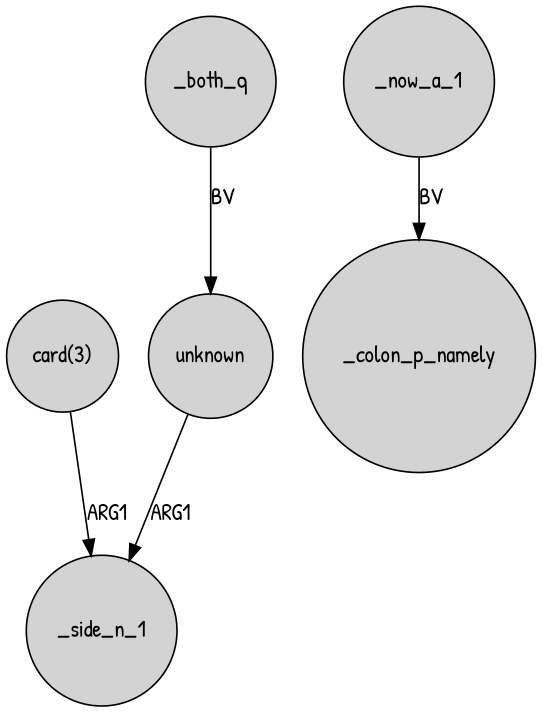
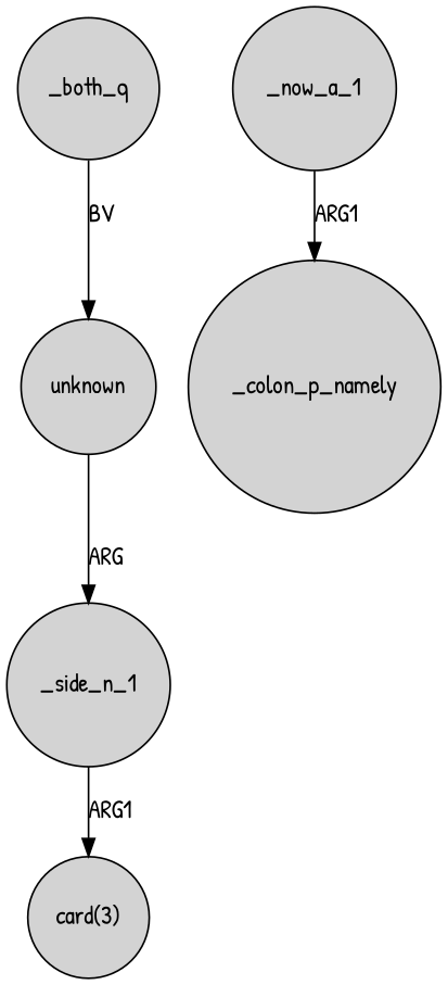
  digraph {
    fontname="Patrick Hand"
    node [fontname="Patrick Hand" shape=circle style=filled]
    edge [fontname="Patrick Hand"]
    unknown
    _side_n_1
    n3 [label="card(3)"]
    _both_q
    _now_a_1
    _colon_p_namely
-   unknown -> _side_n_1 [label=ARG1]
-   n3 -> _side_n_1 [label=ARG1]
+   unknown -> _side_n_1 [label=ARG]
+   _side_n_1 -> n3 [label=ARG1]
    _both_q -> unknown [label=BV]
-   _now_a_1 -> _colon_p_namely [label=BV]
+   _now_a_1 -> _colon_p_namely [label=ARG1]
  }
